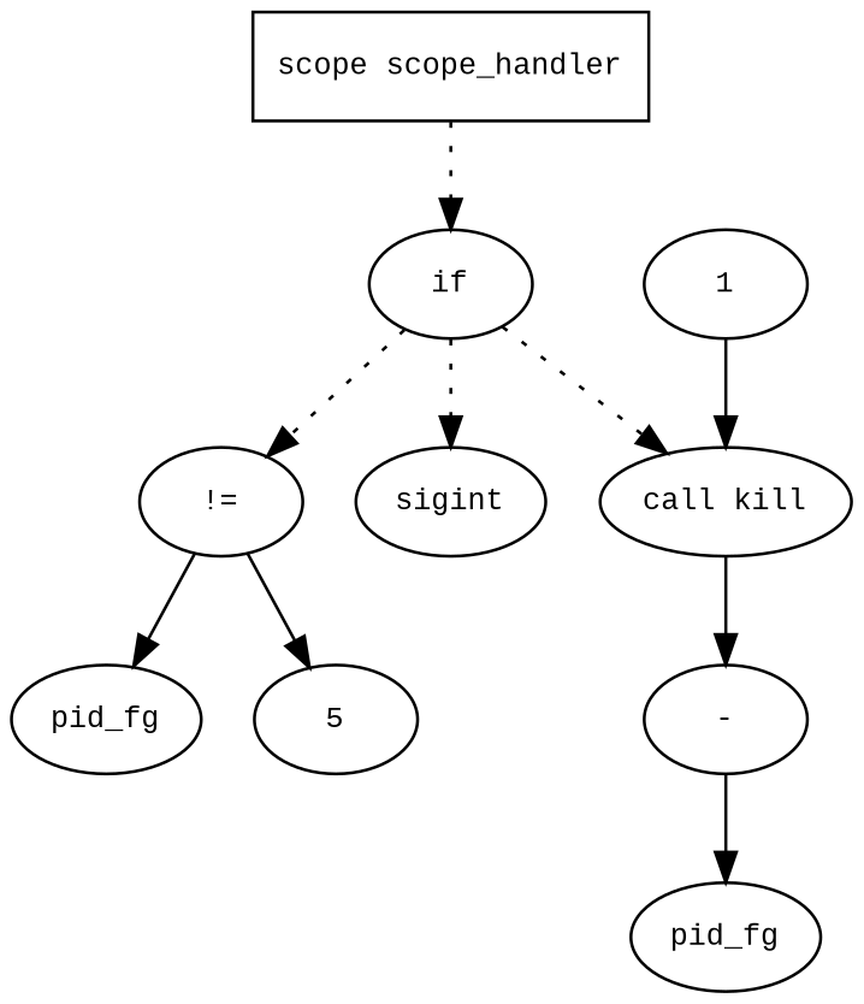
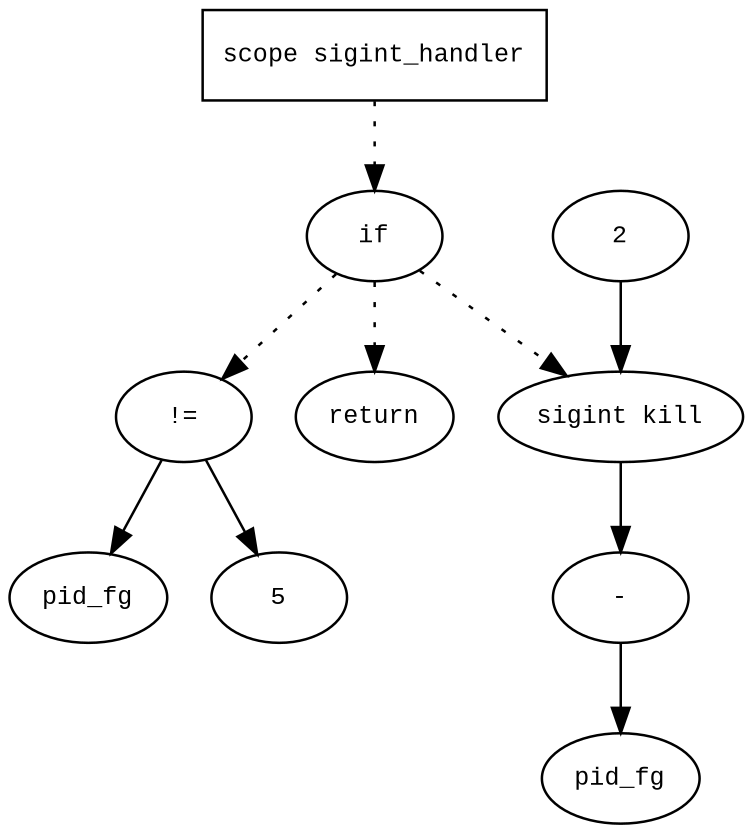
  digraph {
    fontname="Liberation Mono"
    fontsize=10
    node [fontname="Liberation Mono" fontsize=10 shape=ellipse]
    edge [fontname="Liberation Mono" fontsize=10]
-   n1 [label="scope scope_handler" shape=box]
+   n1 [label="scope sigint_handler" shape=box]
    n2 [label=if]
    n3 [label="!="]
-   n4 [label="call kill"]
-   n5 [label=sigint]
+   n4 [label="sigint kill"]
+   n5 [label=return]
    n6 [label=pid_fg]
    n7 [label=5]
    n8 [label="-"]
-   n9 [label=1]
+   n9 [label=2]
    n10 [label=pid_fg]
    n1 -> n2 [style=dotted]
    n2 -> n3 [style=dotted]
    n2 -> n4 [style=dotted]
    n2 -> n5 [style=dotted]
    n3 -> n6
    n3 -> n7
    n4 -> n8
    n8 -> n10
    n9 -> n4
  }
